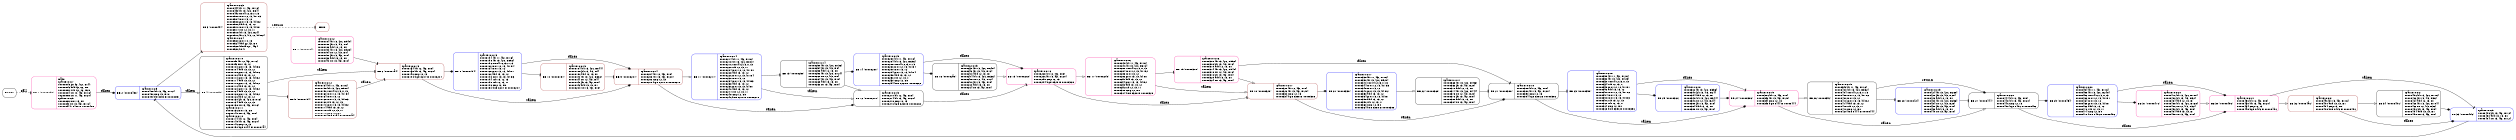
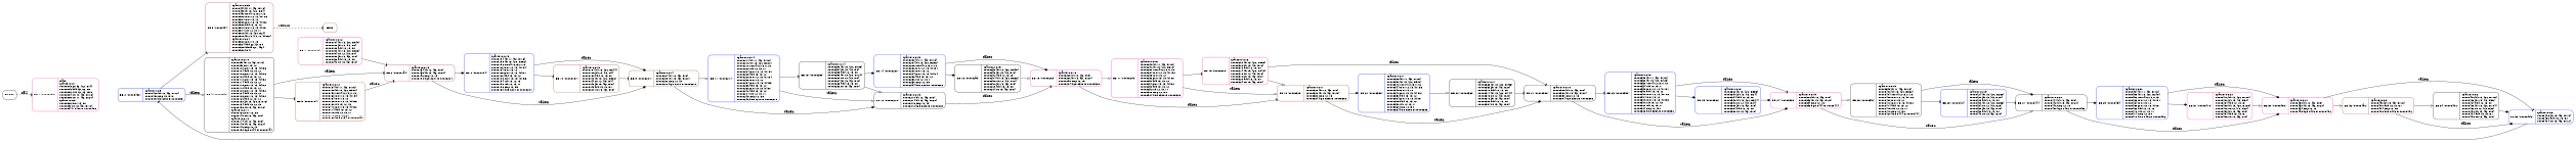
  digraph {
    rankdir=LR
    node [color=black fontsize=10 labeljust=l shape=Mrecord]
    edge [arrowhead=tee weight=4]
    n1 [label=ENTRY]
    n2 [color=deeppink label="{BB 1 (000080d8) | main:\lsparse10.c:7\l000080d8    str fp, [sp, #-4]!\l000080dc    add fp, sp, #0\l000080e0    sub sp, sp, #20\l000080e4    str r0, [fp, #-16]\l000080e8    str r1, [fp, #-20]\lsparse10.c:9\l000080ec    mov r3, #1\l000080f0    str r3, [fp, #-12]\l000080f4    b 84e8    # 000084e8\l }"]
    n3 [color=blue label="{BB 2 (000084e8) | sparse10.c:9\l000084e8    ldr r3, [fp, #-12]\l000084ec    cmp r3, #101\l000084f0    ble 80f8    # 000080f8\l }"]
    n4 [color=brown label="{BB 3 (000084f4) | sparse10.c:23\l000084f4    ldr r1, [fp, #-16]\l000084f8    ldr r3, [pc, #84]\l000084fc    umull r2,r3,r1,r3\l00008500    mov r2, r3, lsr #3\l00008504    mov r3, r2\l00008508    mov r3, r3, lsl #2\l0000850c    add r3, r3, r2\l00008510    mov r3, r3, lsl #1\l00008514    rsb r2, r3, r1\l00008518    ldr r3, [pc, #24]\l0000851c    ldr r3, [r3, r2, lsl #2]\lsparse10.c:24\l00008520    mov r0, r3\l00008524    add sp, fp, #0\l00008528    ldmia sp!, \{fp\}\l0000852c    bx lr\l }"]
    n5 [label="{BB 4 (000080f8) | sparse10.c:10\l000080f8    ldr r2, [fp, #-16]\l000080fc    mov r3, r2\l00008100    mov r3, r3, lsl #6\l00008104    add r3, r3, r2\l00008108    mov r3, r3, lsl #6\l0000810c    add r3, r3, r2\l00008110    mov r3, r3, lsl #2\l00008114    add r3, r3, r2\l00008118    mov r3, r3, lsl #2\l0000811c    add r3, r3, r2\l00008120    mov r2, r3, lsl #2\l00008124    add r3, r3, r2\l00008128    mov r2, r3, lsl #2\l0000812c    add r2, r3, r2\l00008130    ldr r3, [pc, #1016]\l00008134    add r3, r2, r3\l00008138    str r3, [fp, #-16]\lsparse10.c:11\l0000813c    mov r3, #0\l00008140    str r3, [fp, #-8]\lsparse10.c:12\l00008144    ldr r2, [fp, #-8]\l00008148    ldr r3, [fp, #-20]\l0000814c    cmp r2, r3\l00008150    bge 81a4    # 000081a4\l }"]
    n6 [color=brown label=EXIT]
    n7 [color=brown label="{BB 5 (00008154) | sparse10.c:12\l00008154    ldr r1, [fp, #-16]\l00008158    ldr r3, [pc, #980]\l0000815c    umull r2,r3,r1,r3\l00008160    mov r2, r3, lsr #4\l00008164    mov r3, r2\l00008168    mov r3, r3, lsl #3\l0000816c    rsb r3, r2, r3\l00008170    mov r3, r3, lsl #2\l00008174    add r3, r3, r2\l00008178    rsb r2, r3, r1\l0000817c    cmp r2, #0\l00008180    bne 81a4    # 000081a4\l }"]
    n8 [color=brown label="{BB 6 (000081a4) | sparse10.c:13\l000081a4    ldr r2, [fp, #-8]\l000081a8    ldr r3, [fp, #-20]\l000081ac    cmp r2, r3\l000081b0    bge 8204    # 00008204\l }"]
    n9 [color=blue label="{BB 8 (000081b4) | sparse10.c:13\l000081b4    ldr r1, [fp, #-16]\l000081b8    ldr r3, [pc, #892]\l000081bc    umull r2,r3,r1,r3\l000081c0    mov r2, r3, lsr #4\l000081c4    mov r3, r2\l000081c8    mov r3, r3, lsl #1\l000081cc    add r3, r3, r2\l000081d0    mov r3, r3, lsl #3\l000081d4    rsb r3, r2, r3\l000081d8    rsb r2, r3, r1\l000081dc    cmp r2, #0\l000081e0    bne 8204    # 00008204\l }"]
    n10 [color=brown label="{BB 9 (00008204) | sparse10.c:14\l00008204    ldr r2, [fp, #-8]\l00008208    ldr r3, [fp, #-20]\l0000820c    cmp r2, r3\l00008210    bge 8270    # 00008270\l }"]
    n11 [color=deeppink label="{BB 7 (00008184) | sparse10.c:12\l00008184    ldr r3, [pc, #940]\l00008188    ldr r3, [r3, #0]\l0000818c    add r2, r3, #1\l00008190    ldr r3, [pc, #928]\l00008194    str r2, [r3, #0]\l00008198    ldr r3, [fp, #-8]\l0000819c    add r3, r3, #1\l000081a0    str r3, [fp, #-8]\l }"]
    n12 [color=brown label="{BB 10 (000081e4) | sparse10.c:13\l000081e4    ldr r3, [pc, #844]\l000081e8    ldr r3, [r3, #4]\l000081ec    add r2, r3, #1\l000081f0    ldr r3, [pc, #832]\l000081f4    str r2, [r3, #4]\l000081f8    ldr r3, [fp, #-8]\l000081fc    add r3, r3, #1\l00008200    str r3, [fp, #-8]\l }"]
    n13 [color=blue label="{BB 11 (00008214) | sparse10.c:14\l00008214    ldr r1, [fp, #-16]\l00008218    ldr r3, [pc, #800]\l0000821c    umull r2,r3,r1,r3\l00008220    rsb r2, r3, r1\l00008224    mov r2, r2, lsr #1\l00008228    add r3, r3, r2\l0000822c    mov r2, r3, lsr #4\l00008230    mov r3, r2\l00008234    mov r3, r3, lsl #3\l00008238    add r3, r3, r2\l0000823c    mov r3, r3, lsl #1\l00008240    add r3, r3, r2\l00008244    rsb r2, r3, r1\l00008248    cmp r2, #0\l0000824c    bne 8270    # 00008270\l }"]
    n14 [label="{BB 12 (00008270) | sparse10.c:15\l00008270    ldr r2, [fp, #-8]\l00008274    ldr r3, [fp, #-20]\l00008278    cmp r2, r3\l0000827c    bge 82c8    # 000082c8\l }"]
    n15 [label="{BB 13 (00008250) | sparse10.c:14\l00008250    ldr r3, [pc, #736]\l00008254    ldr r3, [r3, #8]\l00008258    add r2, r3, #1\l0000825c    ldr r3, [pc, #724]\l00008260    str r2, [r3, #8]\l00008264    ldr r3, [fp, #-8]\l00008268    add r3, r3, #1\l0000826c    str r3, [fp, #-8]\l }"]
    n16 [color=deeppink label="{BB 15 (000082c8) | sparse10.c:16\l000082c8    ldr r2, [fp, #-8]\l000082cc    ldr r3, [fp, #-20]\l000082d0    cmp r2, r3\l000082d4    bge 8328    # 00008328\l }"]
    n17 [color=blue label="{BB 14 (00008280) | sparse10.c:15\l00008280    ldr r1, [fp, #-16]\l00008284    ldr r3, [pc, #696]\l00008288    umull r2,r3,r1,r3\l0000828c    mov r2, r3, lsr #4\l00008290    mov r3, r2\l00008294    mov r3, r3, lsl #4\l00008298    add r3, r3, r2\l0000829c    rsb r2, r3, r1\l000082a0    cmp r2, #0\l000082a4    bne 82c8    # 000082c8\l }"]
    n18 [label="{BB 16 (000082a8) | sparse10.c:15\l000082a8    ldr r3, [pc, #648]\l000082ac    ldr r3, [r3, #12]\l000082b0    add r2, r3, #1\l000082b4    ldr r3, [pc, #636]\l000082b8    str r2, [r3, #12]\l000082bc    ldr r3, [fp, #-8]\l000082c0    add r3, r3, #1\l000082c4    str r3, [fp, #-8]\l }"]
    n19 [color=deeppink label="{BB 17 (000082d8) | sparse10.c:16\l000082d8    ldr r1, [fp, #-16]\l000082dc    ldr r3, [pc, #612]\l000082e0    umull r2,r3,r1,r3\l000082e4    mov r2, r3, lsr #2\l000082e8    mov r3, r2\l000082ec    mov r3, r3, lsl #1\l000082f0    add r3, r3, r2\l000082f4    mov r3, r3, lsl #2\l000082f8    add r3, r3, r2\l000082fc    rsb r2, r3, r1\l00008300    cmp r2, #0\l00008304    bne 8328    # 00008328\l }"]
    n20 [color=brown label="{BB 18 (00008328) | sparse10.c:17\l00008328    ldr r2, [fp, #-8]\l0000832c    ldr r3, [fp, #-20]\l00008330    cmp r2, r3\l00008334    bge 8388    # 00008388\l }"]
    n21 [color=deeppink label="{BB 19 (00008308) | sparse10.c:16\l00008308    ldr r3, [pc, #552]\l0000830c    ldr r3, [r3, #16]\l00008310    add r2, r3, #1\l00008314    ldr r3, [pc, #540]\l00008318    str r2, [r3, #16]\l0000831c    ldr r3, [fp, #-8]\l00008320    add r3, r3, #1\l00008324    str r3, [fp, #-8]\l }"]
    n22 [color=blue label="{BB 20 (00008338) | sparse10.c:17\l00008338    ldr r1, [fp, #-16]\l0000833c    ldr r3, [pc, #520]\l00008340    umull r2,r3,r1,r3\l00008344    mov r2, r3, lsr #3\l00008348    mov r3, r2\l0000834c    mov r3, r3, lsl #2\l00008350    add r3, r3, r2\l00008354    mov r3, r3, lsl #1\l00008358    add r3, r3, r2\l0000835c    rsb r2, r3, r1\l00008360    cmp r2, #0\l00008364    bne 8388    # 00008388\l }"]
    n23 [label="{BB 21 (00008388) | sparse10.c:18\l00008388    ldr r2, [fp, #-8]\l0000838c    ldr r3, [fp, #-20]\l00008390    cmp r2, r3\l00008394    bge 83ec    # 000083ec\l }"]
    n24 [label="{BB 22 (00008368) | sparse10.c:17\l00008368    ldr r3, [pc, #456]\l0000836c    ldr r3, [r3, #20]\l00008370    add r2, r3, #1\l00008374    ldr r3, [pc, #444]\l00008378    str r2, [r3, #20]\l0000837c    ldr r3, [fp, #-8]\l00008380    add r3, r3, #1\l00008384    str r3, [fp, #-8]\l }"]
    n25 [color=blue label="{BB 23 (00008398) | sparse10.c:18\l00008398    ldr r1, [fp, #-16]\l0000839c    ldr r3, [pc, #428]\l000083a0    umull r2,r3,r1,r3\l000083a4    rsb r2, r3, r1\l000083a8    mov r2, r2, lsr #1\l000083ac    add r3, r3, r2\l000083b0    mov r2, r3, lsr #2\l000083b4    mov r3, r2\l000083b8    mov r3, r3, lsl #3\l000083bc    rsb r3, r2, r3\l000083c0    rsb r2, r3, r1\l000083c4    cmp r2, #0\l000083c8    bne 83ec    # 000083ec\l }"]
    n26 [color=deeppink label="{BB 24 (000083ec) | sparse10.c:19\l000083ec    ldr r2, [fp, #-8]\l000083f0    ldr r3, [fp, #-20]\l000083f4    cmp r2, r3\l000083f8    bge 8444    # 00008444\l }"]
    n27 [color=blue label="{BB 25 (000083cc) | sparse10.c:18\l000083cc    ldr r3, [pc, #356]\l000083d0    ldr r3, [r3, #24]\l000083d4    add r2, r3, #1\l000083d8    ldr r3, [pc, #344]\l000083dc    str r2, [r3, #24]\l000083e0    ldr r3, [fp, #-8]\l000083e4    add r3, r3, #1\l000083e8    str r3, [fp, #-8]\l }"]
    n28 [label="{BB 26 (000083fc) | sparse10.c:19\l000083fc    ldr r1, [fp, #-16]\l00008400    ldr r3, [pc, #332]\l00008404    umull r2,r3,r1,r3\l00008408    mov r2, r3, lsr #2\l0000840c    mov r3, r2\l00008410    mov r3, r3, lsl #2\l00008414    add r3, r3, r2\l00008418    rsb r2, r3, r1\l0000841c    cmp r2, #0\l00008420    bne 8444    # 00008444\l }"]
    n29 [label="{BB 27 (00008444) | sparse10.c:20\l00008444    ldr r2, [fp, #-8]\l00008448    ldr r3, [fp, #-20]\l0000844c    cmp r2, r3\l00008450    bge 849c    # 0000849c\l }"]
    n30 [color=blue label="{BB 28 (00008424) | sparse10.c:19\l00008424    ldr r3, [pc, #268]\l00008428    ldr r3, [r3, #28]\l0000842c    add r2, r3, #1\l00008430    ldr r3, [pc, #256]\l00008434    str r2, [r3, #28]\l00008438    ldr r3, [fp, #-8]\l0000843c    add r3, r3, #1\l00008440    str r3, [fp, #-8]\l }"]
    n31 [color=blue label="{BB 29 (00008454) | sparse10.c:20\l00008454    ldr r1, [fp, #-16]\l00008458    ldr r3, [pc, #248]\l0000845c    umull r2,r3,r1,r3\l00008460    mov r2, r3, lsr #1\l00008464    mov r3, r2\l00008468    mov r3, r3, lsl #1\l0000846c    add r3, r3, r2\l00008470    rsb r2, r3, r1\l00008474    cmp r2, #0\l00008478    bne 849c    # 0000849c\l }"]
    n32 [color=deeppink label="{BB 30 (0000849c) | sparse10.c:21\l0000849c    ldr r2, [fp, #-8]\l000084a0    ldr r3, [fp, #-20]\l000084a4    cmp r2, r3\l000084a8    bge 84dc    # 000084dc\l }"]
    n33 [color=deeppink label="{BB 31 (0000847c) | sparse10.c:20\l0000847c    ldr r3, [pc, #180]\l00008480    ldr r3, [r3, #32]\l00008484    add r2, r3, #1\l00008488    ldr r3, [pc, #168]\l0000848c    str r2, [r3, #32]\l00008490    ldr r3, [fp, #-8]\l00008494    add r3, r3, #1\l00008498    str r3, [fp, #-8]\l }"]
    n34 [color=brown label="{BB 32 (000084ac) | sparse10.c:21\l000084ac    ldr r3, [fp, #-16]\l000084b0    and r3, r3, #1\l000084b4    cmp r3, #0\l000084b8    bne 84dc    # 000084dc\l }"]
    n35 [color=blue label="{BB 33 (000084dc) | sparse10.c:9\l000084dc    ldr r3, [fp, #-12]\l000084e0    add r3, r3, #1\l000084e4    str r3, [fp, #-12]\l }"]
    n36 [label="{BB 34 (000084bc) | sparse10.c:21\l000084bc    ldr r3, [pc, #116]\l000084c0    ldr r3, [r3, #36]\l000084c4    add r2, r3, #1\l000084c8    ldr r3, [pc, #104]\l000084cc    str r2, [r3, #36]\l000084d0    ldr r3, [fp, #-8]\l000084d4    add r3, r3, #1\l000084d8    str r3, [fp, #-8]\l }"]
    n1 -> n2 [label=call style=dashed weight=2]
-   n2 -> n3 [arrowhead=diamond label=taken weight=3]
    n3 -> n4
    n3 -> n5 [arrowhead=onormal label=taken weight=3]
    n4 -> n6 [label=return style=dashed weight=2]
    n5 -> n7
    n5 -> n8 [label=taken weight=3]
    n7 -> n8 [label=taken weight=3]
    n8 -> n9 [arrowhead=diamond]
    n8 -> n10 [arrowhead=diamond label=taken weight=3]
    n9 -> n10 [arrowhead=diamond label=taken weight=3]
    n9 -> n12
    n10 -> n13 [arrowhead=onormal]
    n10 -> n14 [arrowhead=diamond label=taken weight=3]
    n11 -> n8
    n12 -> n10
    n13 -> n14 [arrowhead=onormal label=taken weight=3]
    n13 -> n15
    n14 -> n16 [label=taken weight=3]
    n15 -> n14 [arrowhead=onormal]
    n15 -> n17 [arrowhead=diamond]
    n16 -> n19 [arrowhead=onormal]
    n16 -> n20 [label=taken weight=3]
    n17 -> n16 [arrowhead=diamond label=taken weight=3]
    n17 -> n18 [arrowhead=diamond]
    n18 -> n16 [arrowhead=onormal]
    n19 -> n20 [arrowhead=onormal label=taken weight=3]
    n19 -> n21
    n20 -> n22 [arrowhead=diamond]
    n20 -> n23 [arrowhead=diamond label=taken weight=3]
    n21 -> n20 [arrowhead=onormal]
    n21 -> n23 [label=taken weight=3]
    n22 -> n24 [arrowhead=onormal]
    n23 -> n25
    n23 -> n26 [arrowhead=diamond label=taken weight=3]
    n24 -> n23
    n25 -> n26 [label=taken weight=3]
    n25 -> n27 [arrowhead=diamond]
    n26 -> n28 [arrowhead=onormal]
    n26 -> n29 [arrowhead=onormal label=taken weight=3]
    n27 -> n26 [arrowhead=diamond]
-   n28 -> n29 [arrowhead=diamond label=return weight=3]
+   n28 -> n29 [arrowhead=diamond label=taken weight=3]
    n28 -> n30
    n29 -> n31 [arrowhead=diamond]
    n29 -> n32 [arrowhead=diamond label=taken weight=3]
    n30 -> n29
    n31 -> n32 [arrowhead=diamond label=taken weight=3]
    n31 -> n33 [arrowhead=diamond]
    n32 -> n34 [arrowhead=onormal]
    n32 -> n35 [label=taken weight=3]
    n33 -> n32 [arrowhead=onormal]
    n34 -> n35 [arrowhead=diamond label=taken weight=3]
    n34 -> n36 [arrowhead=onormal]
    n35 -> n3
    n36 -> n35 [arrowhead=diamond]
  }
